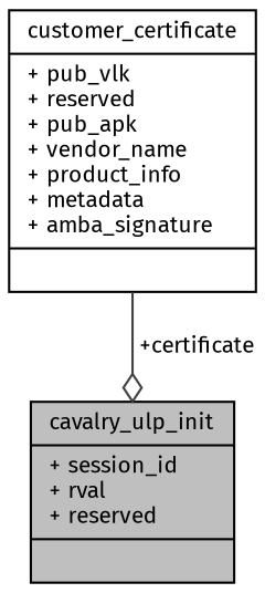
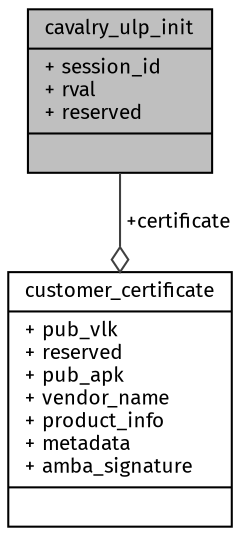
  digraph {
    fontname="Fira Sans"
    node [color=black fontname="Fira Sans" fontsize=10 shape=record]
    n1 [fillcolor=grey75 fontcolor=black height=0.2 label="{cavalry_ulp_init\n|+ session_id\l+ rval\l+ reserved\l|}" style=filled width=0.4]
    n2 [height=0.2 label="{customer_certificate\n|+ pub_vlk\l+ reserved\l+ pub_apk\l+ vendor_name\l+ product_info\l+ metadata\l+ amba_signature\l|}" width=0.4]
-   n2 -> n1 [arrowhead=odiamond color=grey25 fontname="Fira Sans" fontsize=10 label=" +certificate" labelfontname=Helvetica labelfontsize=10 style=solid]
+   n1 -> n2 [arrowhead=odiamond color=grey25 fontname="Fira Sans" fontsize=10 label=" +certificate" labelfontname=Helvetica labelfontsize=10 style=solid]
  }
